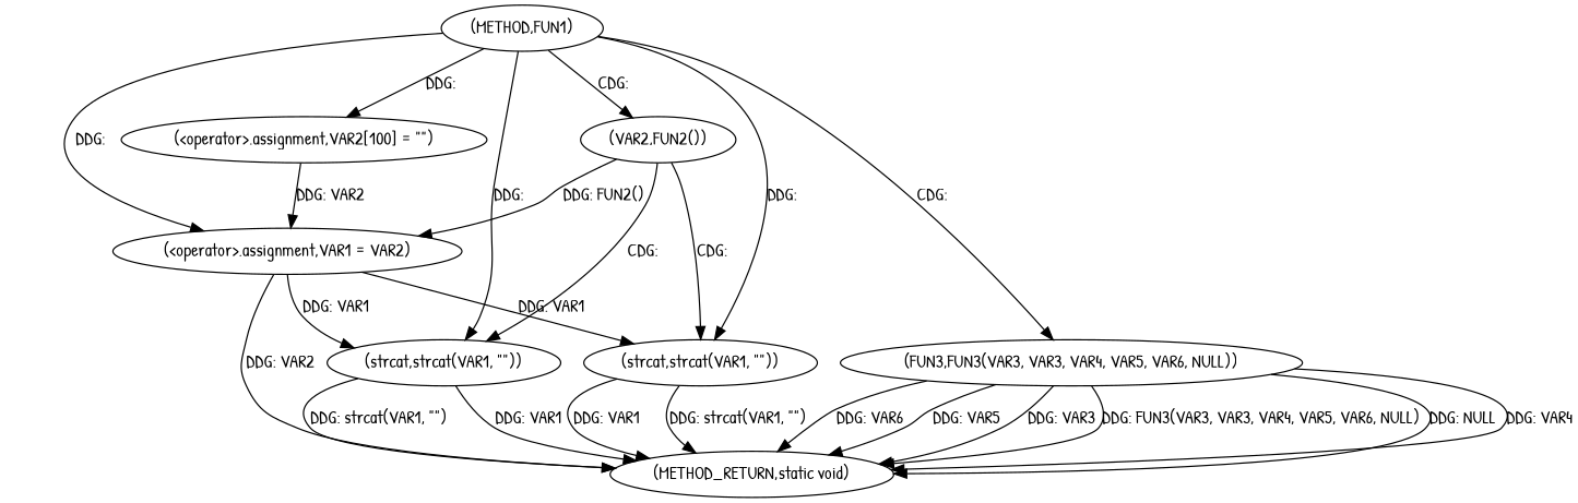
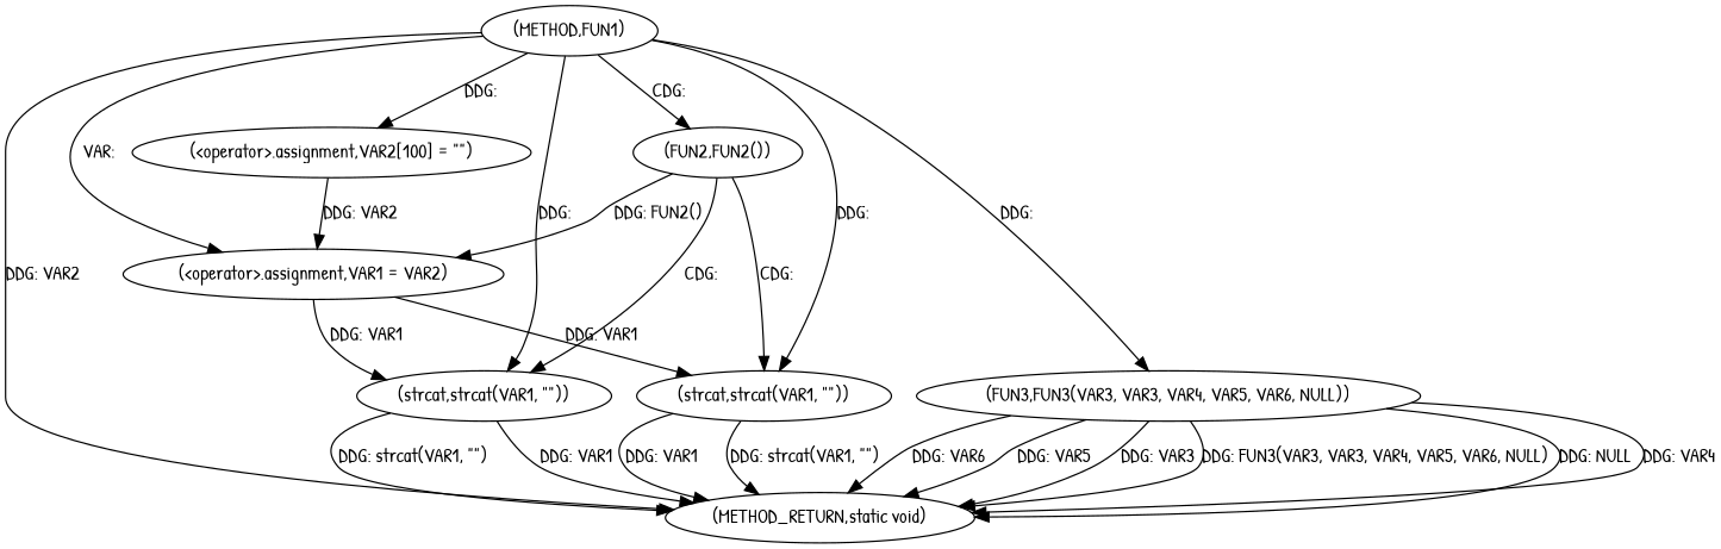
  digraph {
    fontname="Patrick Hand"
    node [fontname="Patrick Hand"]
    edge [fontname="Patrick Hand"]
    n1 [label="(METHOD,FUN1)"]
    n2 [label="(<operator>.assignment,VAR2[100] = \"\")"]
    n3 [label="(<operator>.assignment,VAR1 = VAR2)"]
-   n4 [label="(VAR2,FUN2())"]
+   n4 [label="(FUN2,FUN2())"]
    n5 [label="(strcat,strcat(VAR1, \"\"))"]
    n6 [label="(strcat,strcat(VAR1, \"\"))"]
    n7 [label="(FUN3,FUN3(VAR3, VAR3, VAR4, VAR5, VAR6, NULL))"]
    n8 [label="(METHOD_RETURN,static void)"]
    n1 -> n2 [label="DDG: "]
-   n1 -> n3 [label="DDG: "]
+   n1 -> n3 [label="VAR: "]
    n1 -> n4 [label="CDG: "]
    n1 -> n5 [label="DDG: "]
    n1 -> n6 [label="DDG: "]
-   n1 -> n7 [label="CDG: "]
+   n1 -> n7 [label="DDG: "]
    n2 -> n3 [label="DDG: VAR2"]
    n3 -> n5 [label="DDG: VAR1"]
    n3 -> n6 [label="DDG: VAR1"]
-   n3 -> n8 [label="DDG: VAR2"]
+   n1 -> n8 [label="DDG: VAR2"]
    n4 -> n3 [label="DDG: FUN2()"]
    n4 -> n5 [label="CDG: "]
    n4 -> n6 [label="CDG: "]
    n5 -> n8 [label="DDG: VAR1"]
    n5 -> n8 [label="DDG: strcat(VAR1, \"\")"]
    n6 -> n8 [label="DDG: strcat(VAR1, \"\")"]
    n6 -> n8 [label="DDG: VAR1"]
    n7 -> n8 [label="DDG: VAR6"]
    n7 -> n8 [label="DDG: VAR5"]
    n7 -> n8 [label="DDG: VAR3"]
    n7 -> n8 [label="DDG: FUN3(VAR3, VAR3, VAR4, VAR5, VAR6, NULL)"]
    n7 -> n8 [label="DDG: NULL"]
    n7 -> n8 [label="DDG: VAR4"]
  }
